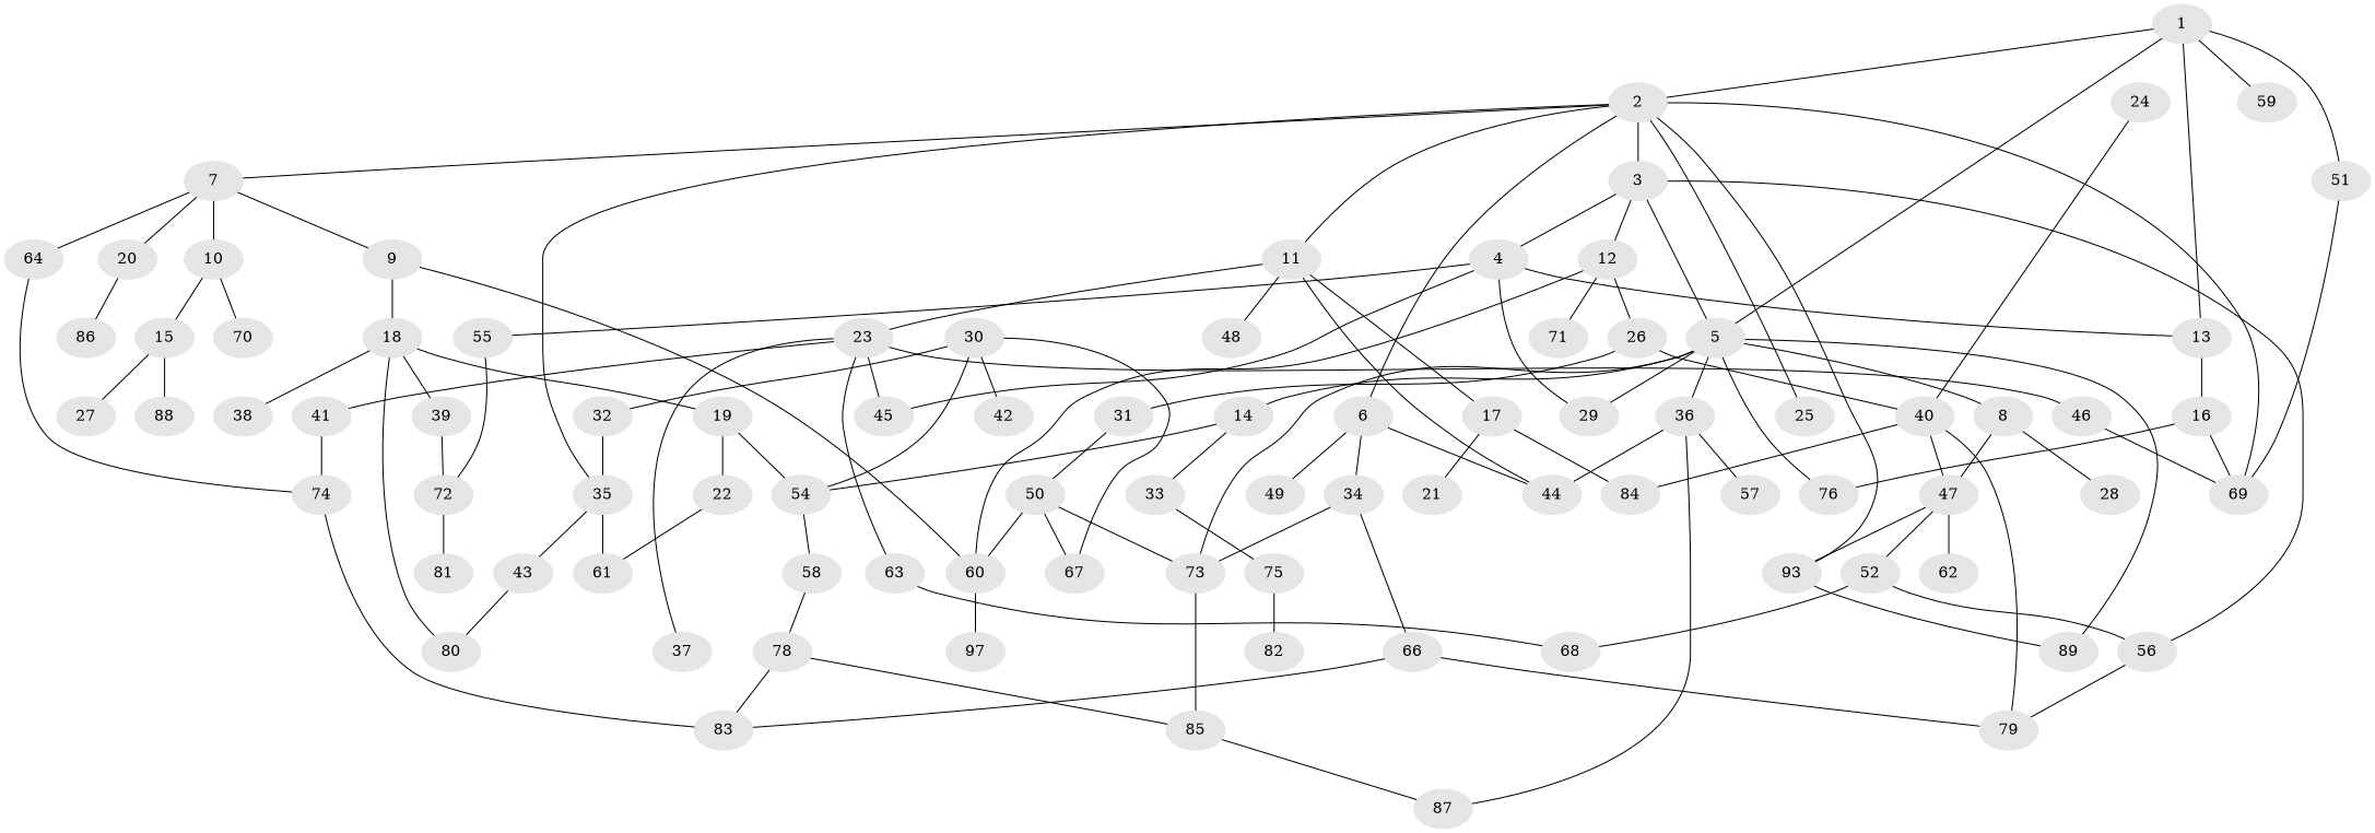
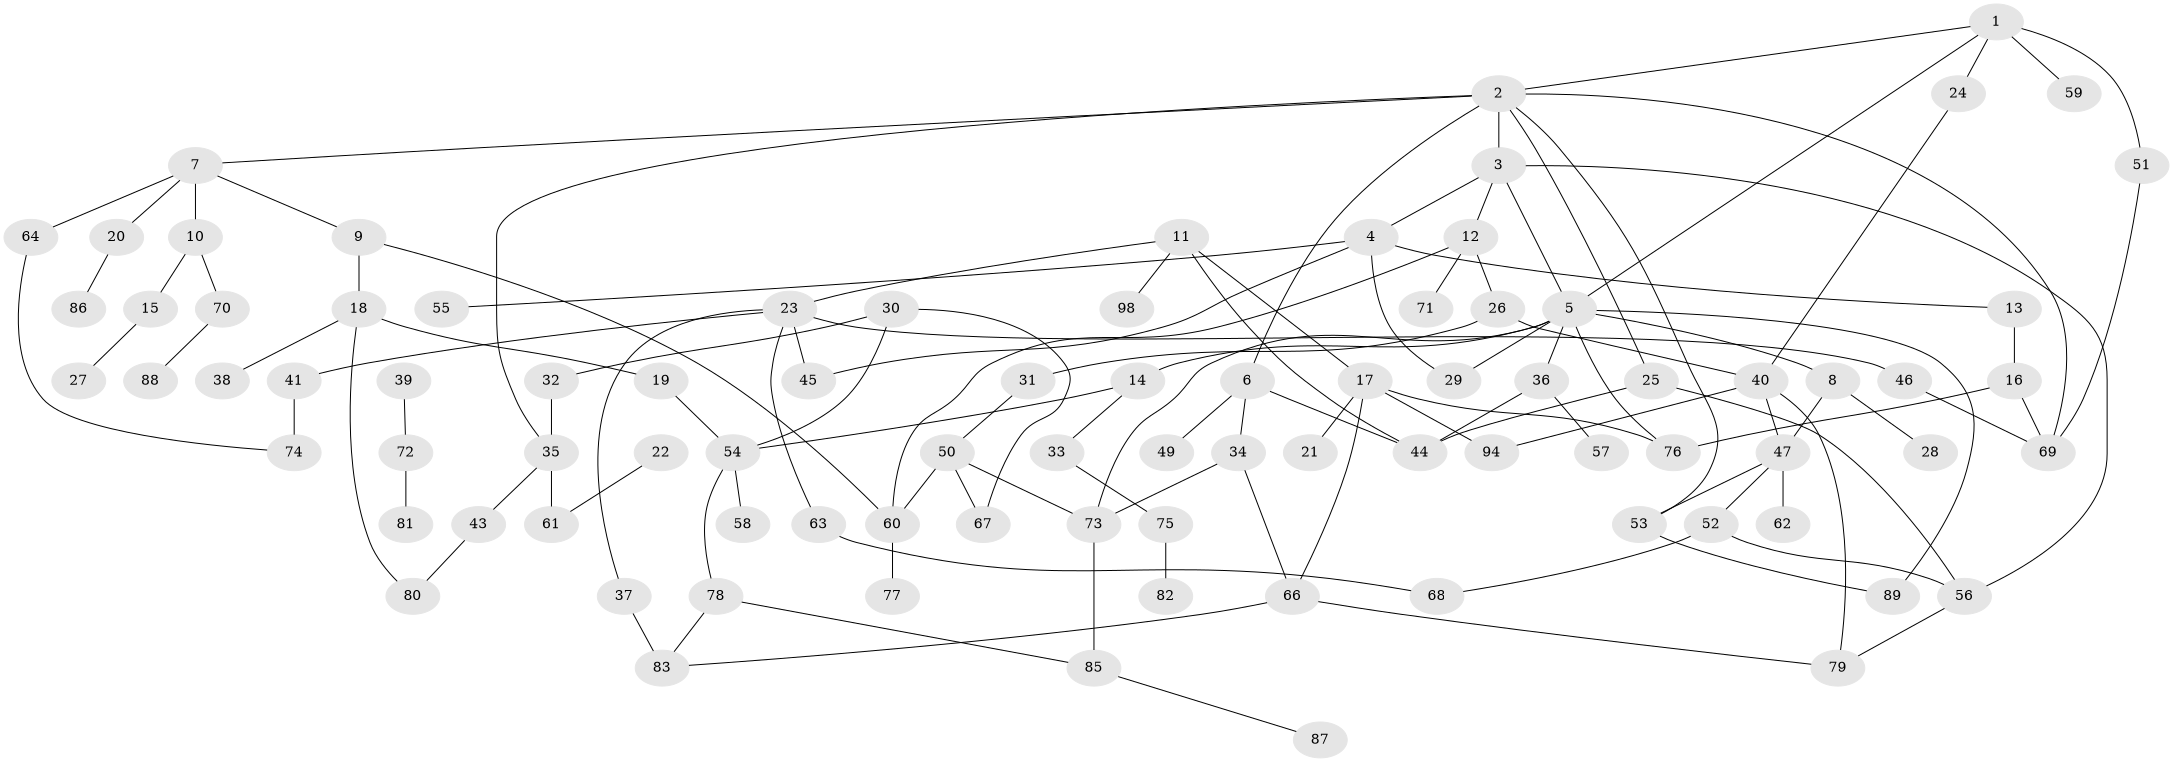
  graph {
    node [color=gray90 style=filled]
    1
    2
    5
    24
    51
    59
    3
    6
    7
    11
    25
    35
-   53 [label=93]
+   53
    69
    29
    8
    14
    36
    73
    76
    89
    40
    4
    12
    56
    34
    44
    49
    9
    10
    20
    64
    17
    23
-   48
+   48 [label=98]
    61
    43
    13
    45
    55
    60
    26
    71
    79
    16
    72
    28
    47
    33
    54
    57
    87
    85
    66
    18
    15
    70
    86
    74
    52
    62
    19
    38
    39
    80
-   77 [label=97]
+   77
    27
    88
    21
-   84
+   84 [label=94]
    37
    41
    46
    63
    31
    75
    58
    78
    83
    22
    68
    30
    32
-   42
    67
    50
    82
    81
    1 -- 2
    1 -- 5
-   1 -- 13
+   1 -- 24
    1 -- 51
    1 -- 59
    2 -- 3
    2 -- 6
    2 -- 7
-   2 -- 11
    2 -- 25
    2 -- 35
    2 -- 53
    2 -- 69
    5 -- 29
    5 -- 8
    5 -- 14
    5 -- 36
    5 -- 73
    5 -- 76
    5 -- 89
    24 -- 40
    51 -- 69
    3 -- 5
    3 -- 4
    3 -- 12
    3 -- 56
    6 -- 34
    6 -- 44
    6 -- 49
    7 -- 9
    7 -- 10
    7 -- 20
    7 -- 64
    11 -- 44
    11 -- 17
    11 -- 23
    11 -- 48
+   25 -- 56
+   25 -- 44
    35 -- 61
    35 -- 43
    53 -- 89
    8 -- 28
    8 -- 47
    14 -- 33
    14 -- 54
    36 -- 44
    36 -- 57
-   36 -- 87
    73 -- 85
    40 -- 79
    40 -- 47
    40 -- 84
    4 -- 29
    4 -- 13
    4 -- 45
    4 -- 55
    12 -- 60
    12 -- 26
    12 -- 71
    56 -- 79
    34 -- 73
    34 -- 66
    9 -- 60
    9 -- 18
    10 -- 15
    10 -- 70
    20 -- 86
    64 -- 74
+   17 -- 76
+   17 -- 66
    17 -- 21
    17 -- 84
    23 -- 45
    23 -- 37
    23 -- 41
    23 -- 46
    23 -- 63
    43 -- 80
    13 -- 16
-   55 -- 72
    60 -- 77
    26 -- 40
    26 -- 31
    16 -- 69
    16 -- 76
    72 -- 81
    47 -- 53
    47 -- 52
    47 -- 62
    33 -- 75
    54 -- 58
-   58 -- 78
+   54 -- 78
    85 -- 87
    66 -- 79
    66 -- 83
    18 -- 19
    18 -- 38
-   18 -- 39
    18 -- 80
    15 -- 27
-   15 -- 88
-   74 -- 83
+   70 -- 88
+   37 -- 83
    52 -- 56
    52 -- 68
    19 -- 54
-   19 -- 22
    39 -- 72
    41 -- 74
    46 -- 69
    63 -- 68
    31 -- 50
    75 -- 82
    78 -- 85
    78 -- 83
    22 -- 61
    30 -- 54
    30 -- 32
-   30 -- 42
    30 -- 67
    32 -- 35
    50 -- 73
    50 -- 60
    50 -- 67
  }
